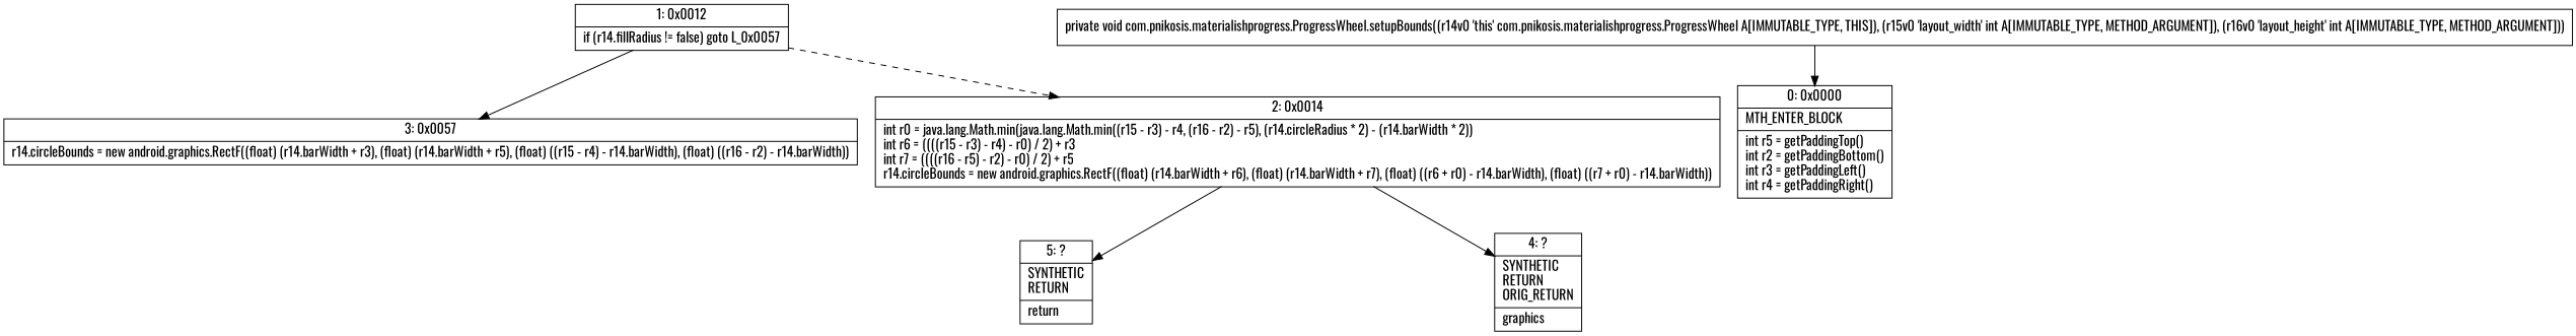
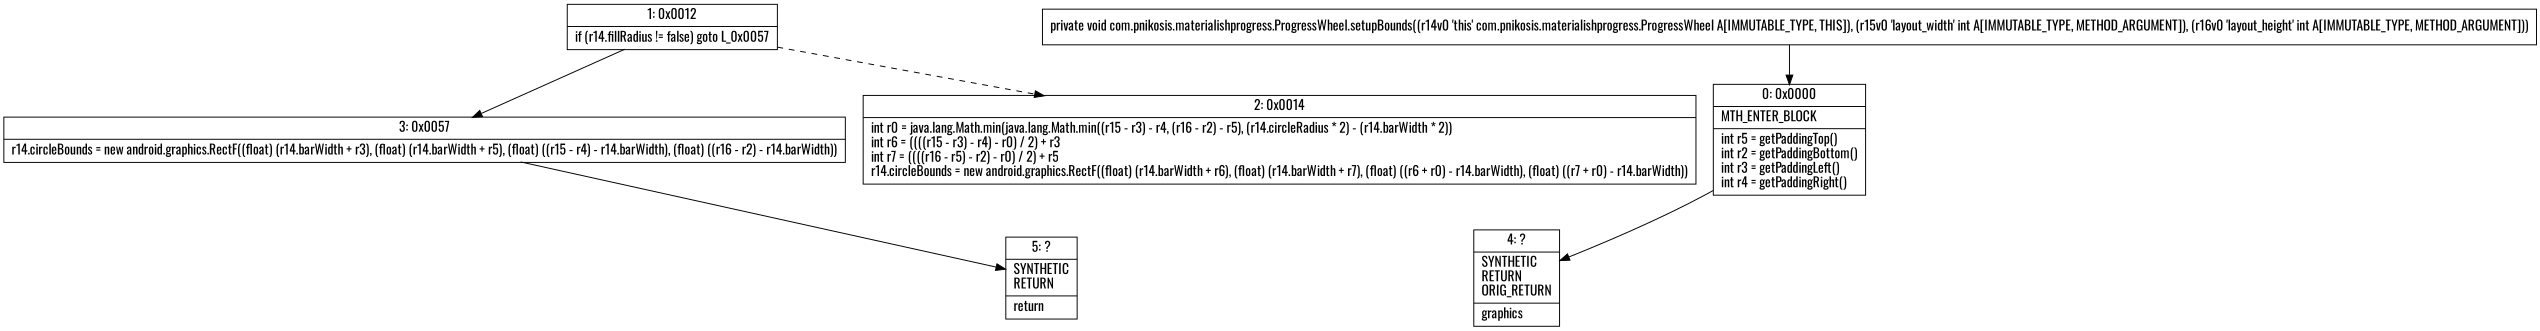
  digraph {
    fontname=Oswald
    node [fontname=Oswald shape=record]
    edge [fontname=Oswald]
    n1 [label="{0\:\ 0x0000|MTH_ENTER_BLOCK\l|int r5 = getPaddingTop()\lint r2 = getPaddingBottom()\lint r3 = getPaddingLeft()\lint r4 = getPaddingRight()\l}"]
    n2 [label="{1\:\ 0x0012|if (r14.fillRadius != false) goto L_0x0057\l}"]
    n3 [label="{2\:\ 0x0014|int r0 = java.lang.Math.min(java.lang.Math.min((r15 \- r3) \- r4, (r16 \- r2) \- r5), (r14.circleRadius * 2) \- (r14.barWidth * 2))\lint r6 = ((((r15 \- r3) \- r4) \- r0) \/ 2) + r3\lint r7 = ((((r16 \- r5) \- r2) \- r0) \/ 2) + r5\lr14.circleBounds = new android.graphics.RectF((float) (r14.barWidth + r6), (float) (r14.barWidth + r7), (float) ((r6 + r0) \- r14.barWidth), (float) ((r7 + r0) \- r14.barWidth))\l}"]
    n4 [label="{3\:\ 0x0057|r14.circleBounds = new android.graphics.RectF((float) (r14.barWidth + r3), (float) (r14.barWidth + r5), (float) ((r15 \- r4) \- r14.barWidth), (float) ((r16 \- r2) \- r14.barWidth))\l}"]
    n5 [label="{4\:\ ?|SYNTHETIC\lRETURN\lORIG_RETURN\l|graphics\l}"]
    n6 [label="{5\:\ ?|SYNTHETIC\lRETURN\l|return\l}"]
    n7 [label="{private void com.pnikosis.materialishprogress.ProgressWheel.setupBounds((r14v0 'this' com.pnikosis.materialishprogress.ProgressWheel A[IMMUTABLE_TYPE, THIS]), (r15v0 'layout_width' int A[IMMUTABLE_TYPE, METHOD_ARGUMENT]), (r16v0 'layout_height' int A[IMMUTABLE_TYPE, METHOD_ARGUMENT])) }"]
    n2 -> n3 [style=dashed]
    n2 -> n4
-   n3 -> n5
-   n3 -> n6
+   n1 -> n5
+   n4 -> n6
    n7 -> n1
  }
